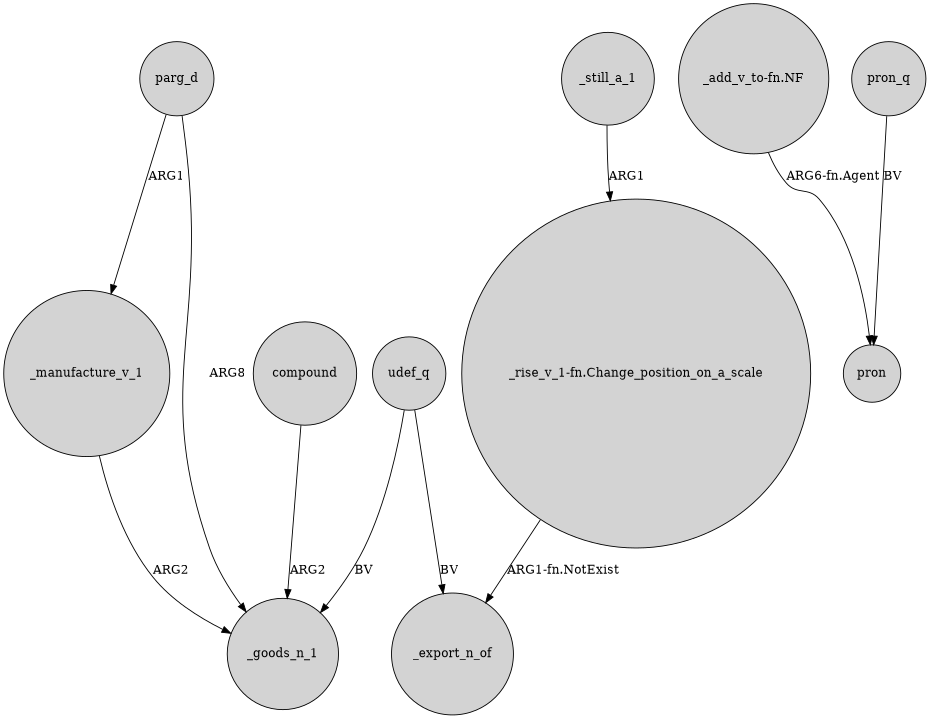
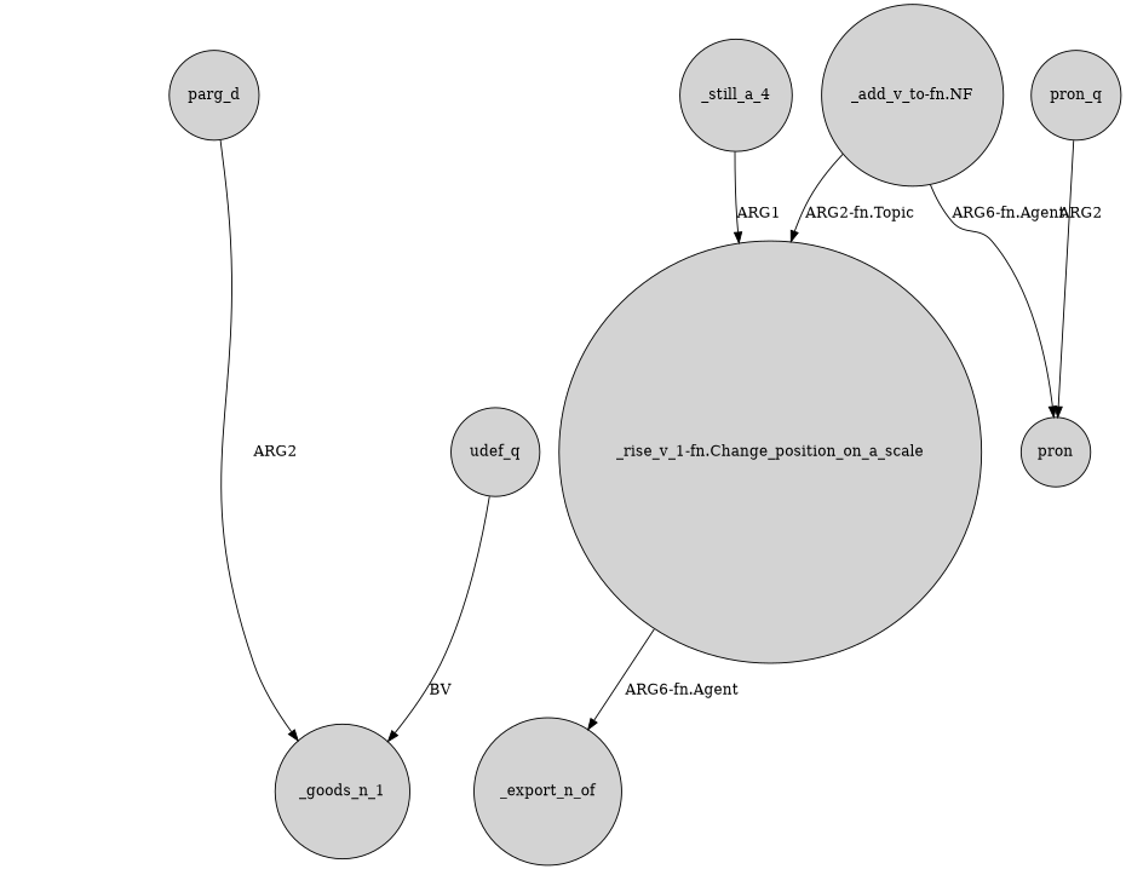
  digraph {
    node [shape=circle style=filled]
    parg_d
-   _manufacture_v_1
    _goods_n_1
-   compound
    udef_q
    _export_n_of
-   _still_a_1
+   _still_a_1 [label=_still_a_4]
    "_rise_v_1-fn.Change_position_on_a_scale"
    "_add_v_to-fn.NF"
    pron
    n11 [label=pron_q]
-   parg_d -> _manufacture_v_1 [label=ARG1]
-   parg_d -> _goods_n_1 [label=ARG8]
-   _manufacture_v_1 -> _goods_n_1 [label=ARG2]
-   compound -> _goods_n_1 [label=ARG2]
+   parg_d -> _goods_n_1 [label=ARG2]
    udef_q -> _goods_n_1 [label=BV]
-   udef_q -> _export_n_of [label=BV]
    _still_a_1 -> "_rise_v_1-fn.Change_position_on_a_scale" [label=ARG1]
-   "_rise_v_1-fn.Change_position_on_a_scale" -> _export_n_of [label="ARG1-fn.NotExist"]
+   "_rise_v_1-fn.Change_position_on_a_scale" -> _export_n_of [label="ARG6-fn.Agent"]
+   "_add_v_to-fn.NF" -> "_rise_v_1-fn.Change_position_on_a_scale" [label="ARG2-fn.Topic"]
    "_add_v_to-fn.NF" -> pron [label="ARG6-fn.Agent"]
-   n11 -> pron [label=BV]
+   n11 -> pron [label=ARG2]
  }
